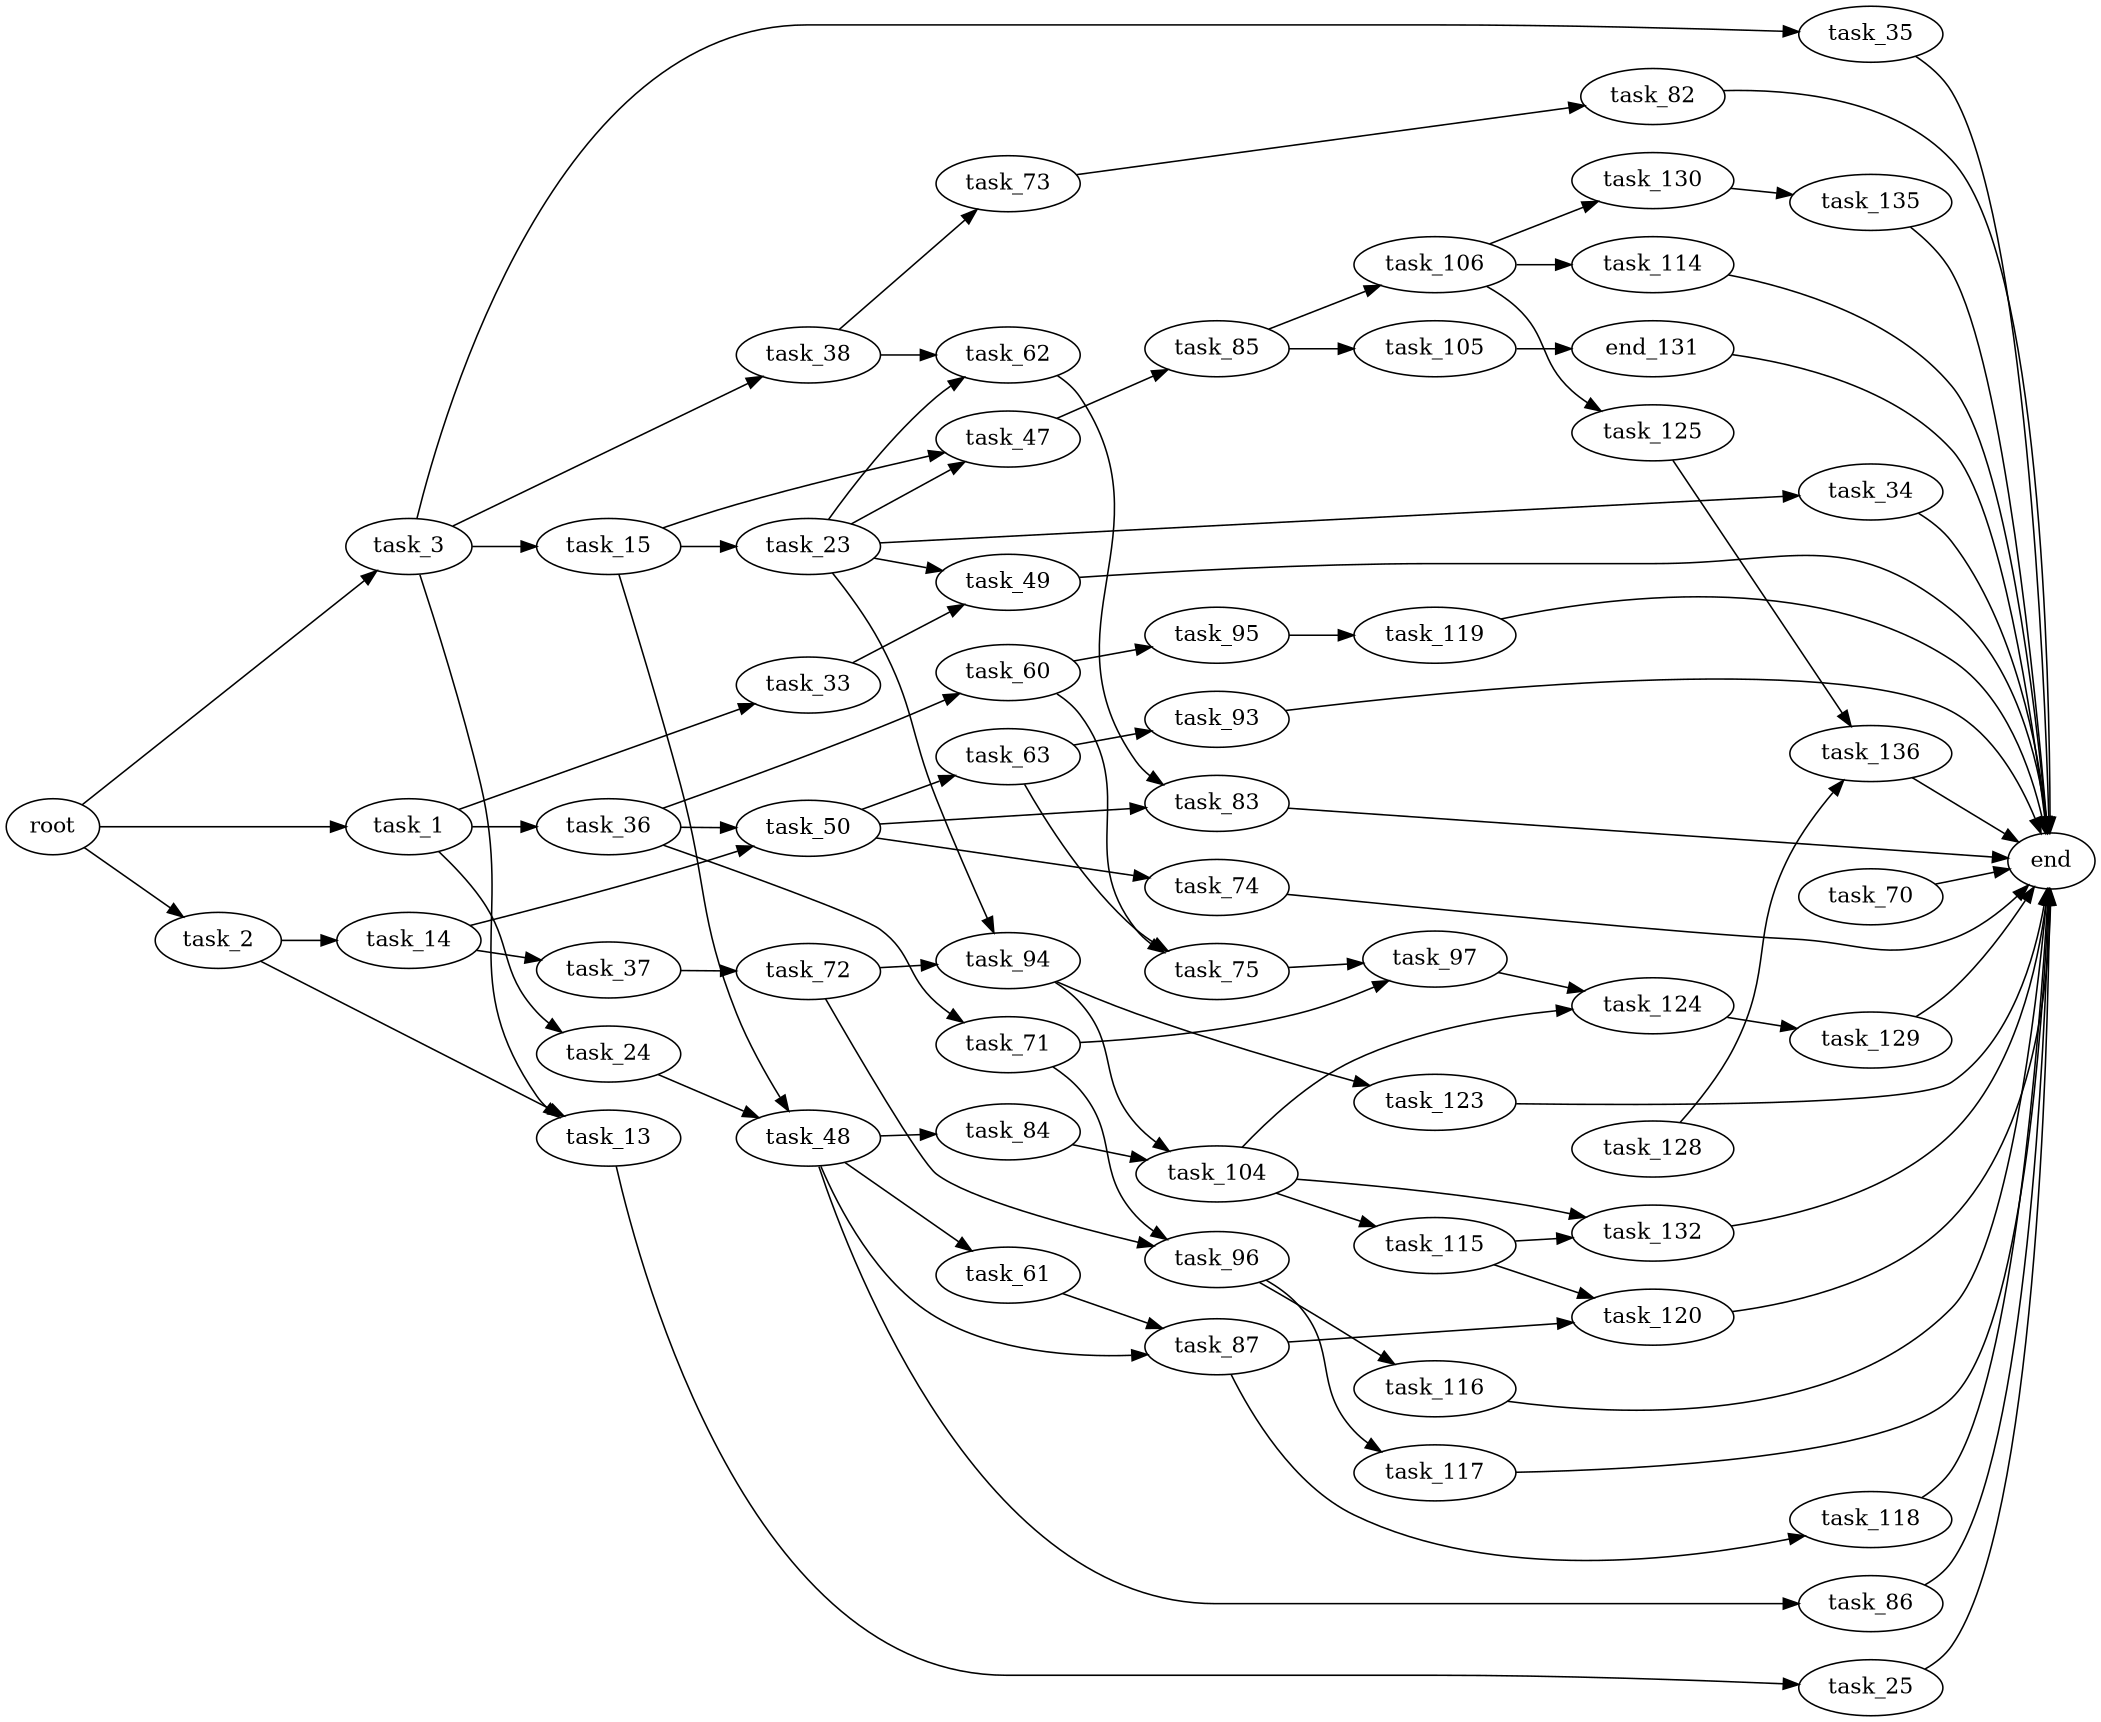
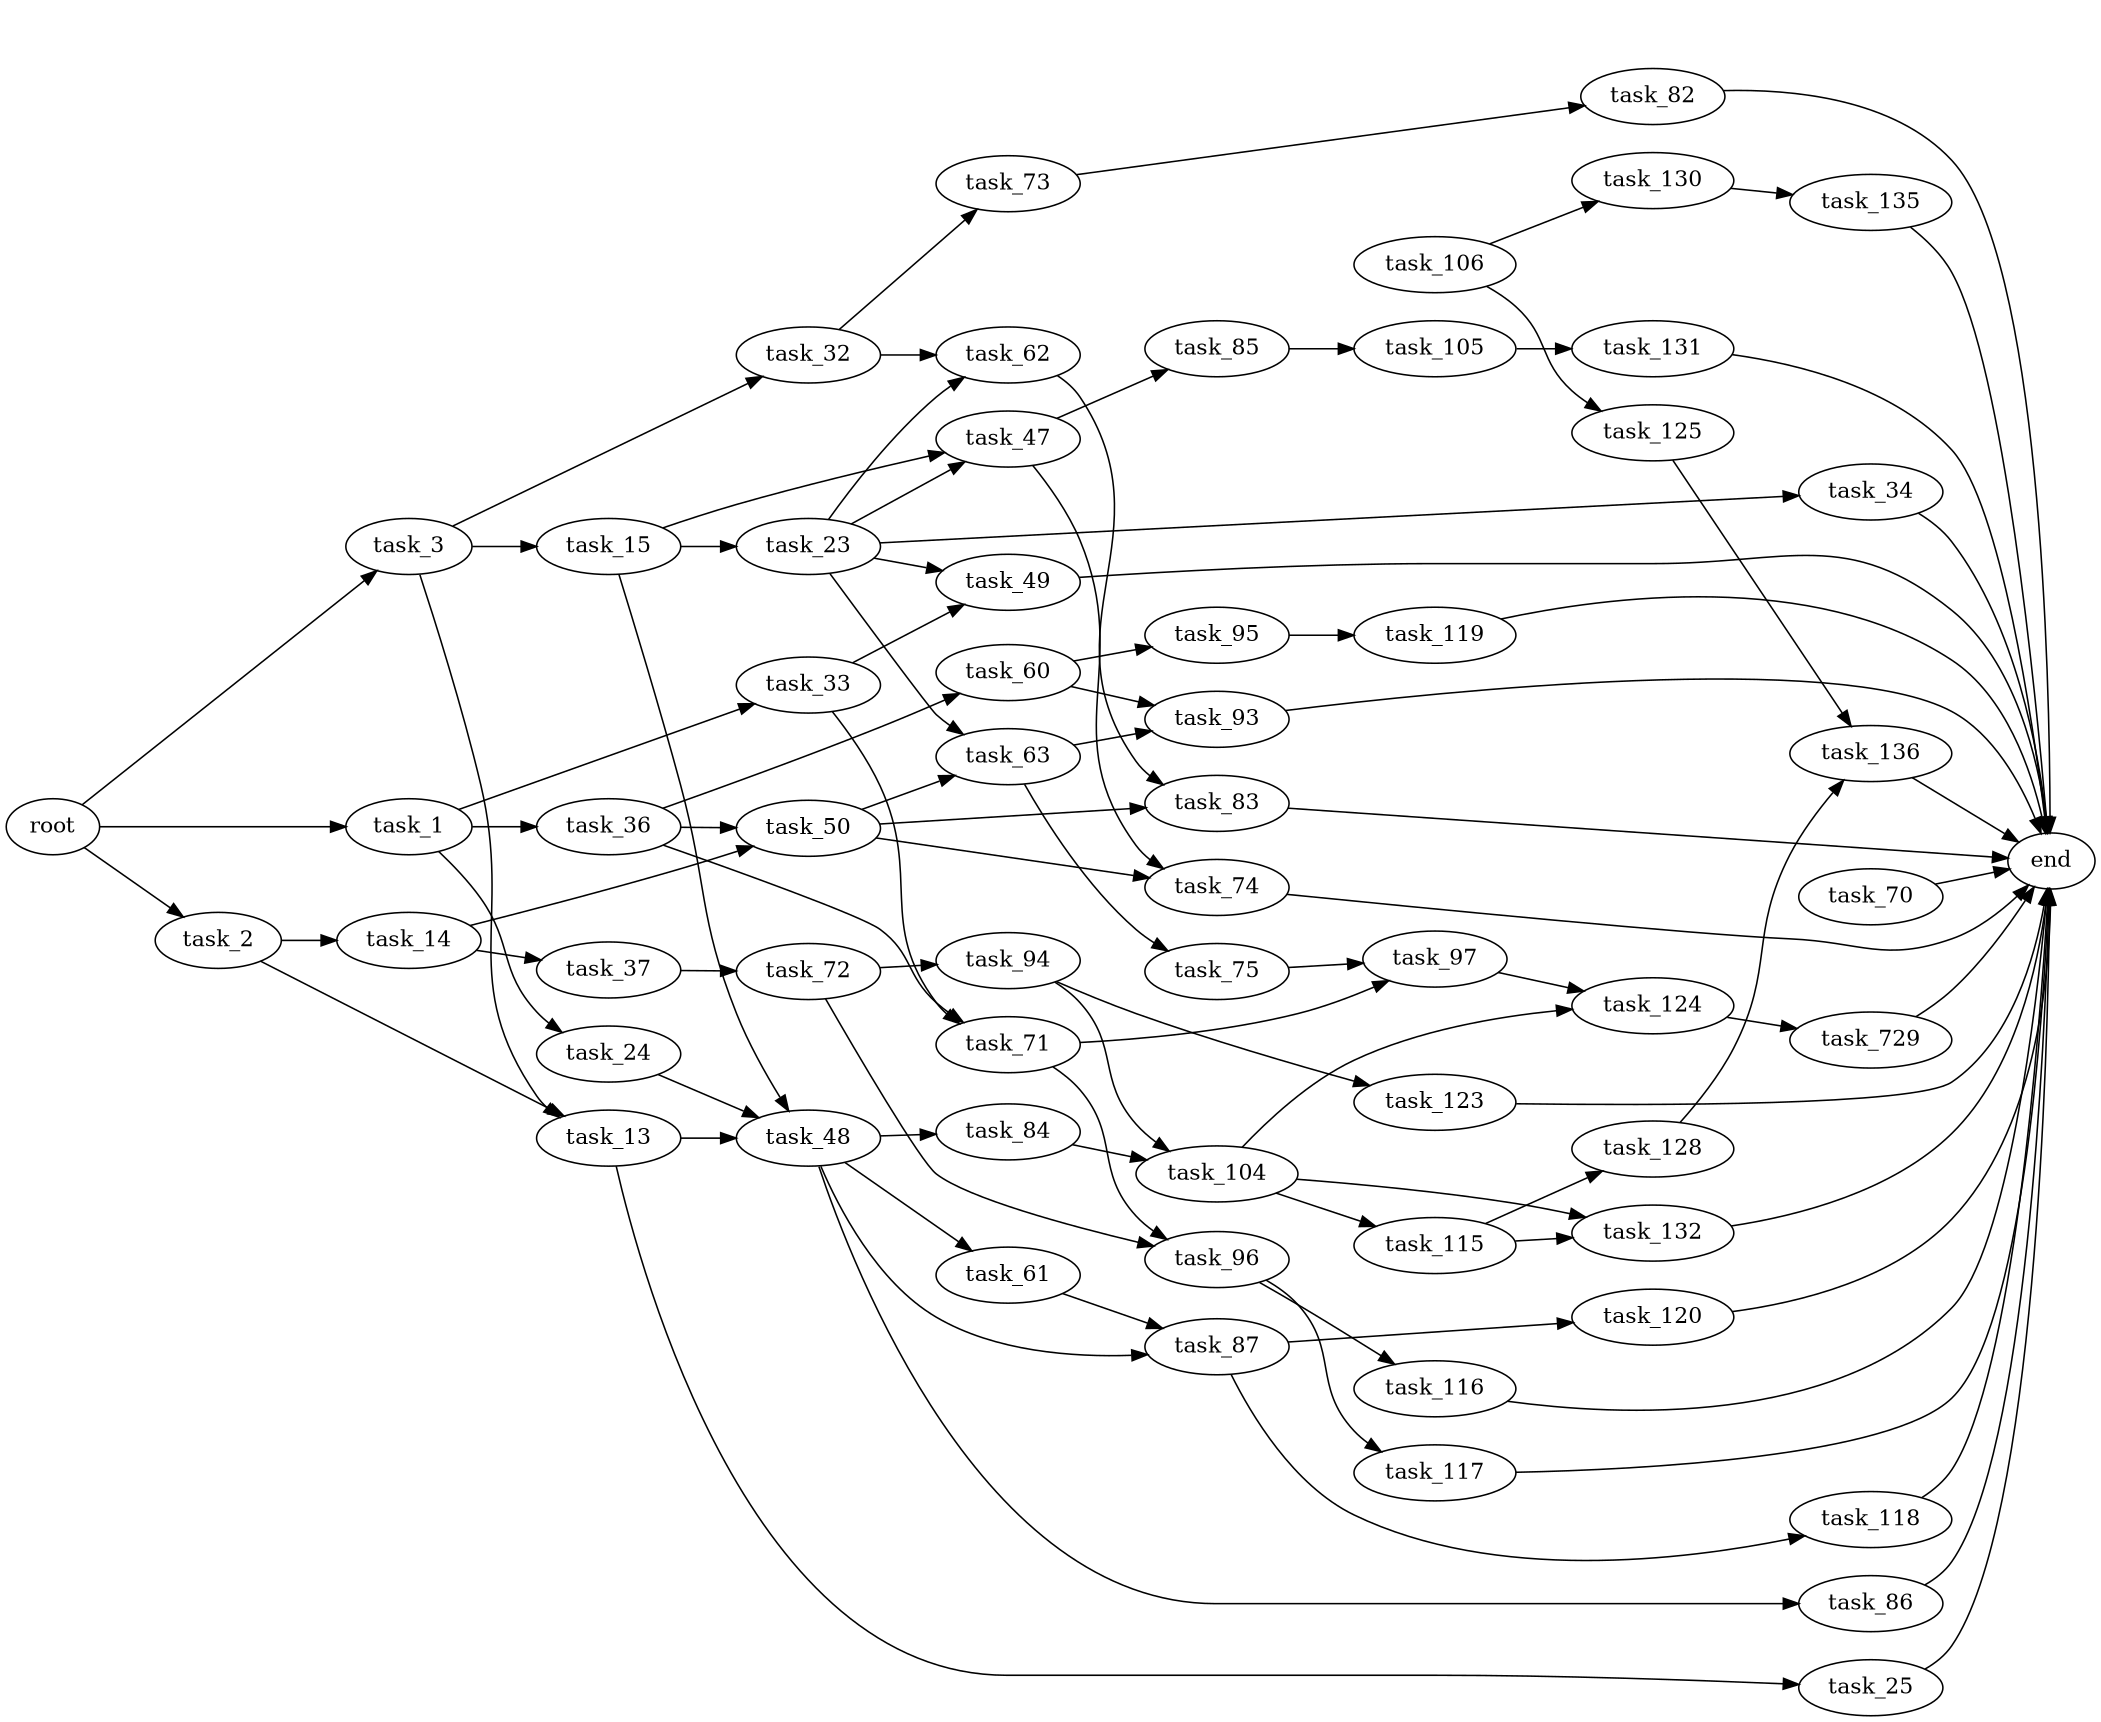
  digraph {
    rankdir=LR
    root
    task_1
    task_2
    task_3
    task_24
    task_33
    task_36
    task_13
    task_14
    task_15
-   task_32 [label=task_38]
-   task_35
+   task_32
    task_48
    task_49
    task_71
    task_50
    task_60
    task_25
    task_37
    task_23
    task_47
    task_62
    task_73
    end
    task_61
    task_84
    task_86
    task_87
    task_96
    task_97
    task_63
    task_74
    task_83
    task_93
    task_95
    task_72
    task_34
    task_85
    task_82
    task_104
    task_118
    task_120
    task_70
    task_94
    task_75
    task_105
    task_106
    task_116
    task_117
    task_124
    task_119
    task_123
-   task_131 [label=end_131]
-   task_114
+   task_131
    task_125
    task_130
    task_115
    task_132
-   task_129
+   task_129 [label=task_729]
    task_128
    task_136
    task_135
    root -> task_1
    root -> task_2
    root -> task_3
    task_1 -> task_24
    task_1 -> task_33
    task_1 -> task_36
    task_2 -> task_13
    task_2 -> task_14
    task_3 -> task_13
    task_3 -> task_15
    task_3 -> task_32
-   task_3 -> task_35
    task_24 -> task_48
    task_33 -> task_49
+   task_33 -> task_71
    task_36 -> task_71
    task_36 -> task_50
    task_36 -> task_60
+   task_13 -> task_48
    task_13 -> task_25
    task_14 -> task_50
    task_14 -> task_37
    task_15 -> task_48
    task_15 -> task_23
    task_15 -> task_47
    task_32 -> task_62
    task_32 -> task_73
-   task_35 -> end
    task_48 -> task_61
    task_48 -> task_84
    task_48 -> task_86
    task_48 -> task_87
    task_49 -> end
    task_71 -> task_96
    task_71 -> task_97
    task_50 -> task_63
    task_50 -> task_74
    task_50 -> task_83
-   task_60 -> task_75
+   task_60 -> task_93
    task_60 -> task_95
    task_25 -> end
    task_37 -> task_72
    task_23 -> task_49
    task_23 -> task_47
    task_23 -> task_62
-   task_23 -> task_94
+   task_23 -> task_63
    task_23 -> task_34
+   task_47 -> task_74
    task_47 -> task_85
    task_62 -> task_83
    task_73 -> task_82
    task_61 -> task_87
    task_84 -> task_104
    task_86 -> end
    task_87 -> task_118
    task_87 -> task_120
    task_96 -> task_116
    task_96 -> task_117
    task_97 -> task_124
    task_63 -> task_93
    task_63 -> task_75
    task_74 -> end
    task_83 -> end
    task_93 -> end
    task_95 -> task_119
    task_72 -> task_96
    task_72 -> task_94
    task_34 -> end
    task_85 -> task_105
-   task_85 -> task_106
    task_82 -> end
    task_104 -> task_124
    task_104 -> task_115
    task_104 -> task_132
    task_118 -> end
    task_120 -> end
    task_70 -> end
    task_94 -> task_104
    task_94 -> task_123
    task_75 -> task_97
    task_105 -> task_131
-   task_106 -> task_114
    task_106 -> task_125
    task_106 -> task_130
    task_116 -> end
    task_117 -> end
    task_124 -> task_129
    task_119 -> end
    task_123 -> end
    task_131 -> end
-   task_114 -> end
    task_125 -> task_136
    task_130 -> task_135
    task_115 -> task_132
-   task_115 -> task_120
+   task_115 -> task_128
    task_132 -> end
    task_129 -> end
    task_128 -> task_136
    task_136 -> end
    task_135 -> end
  }
